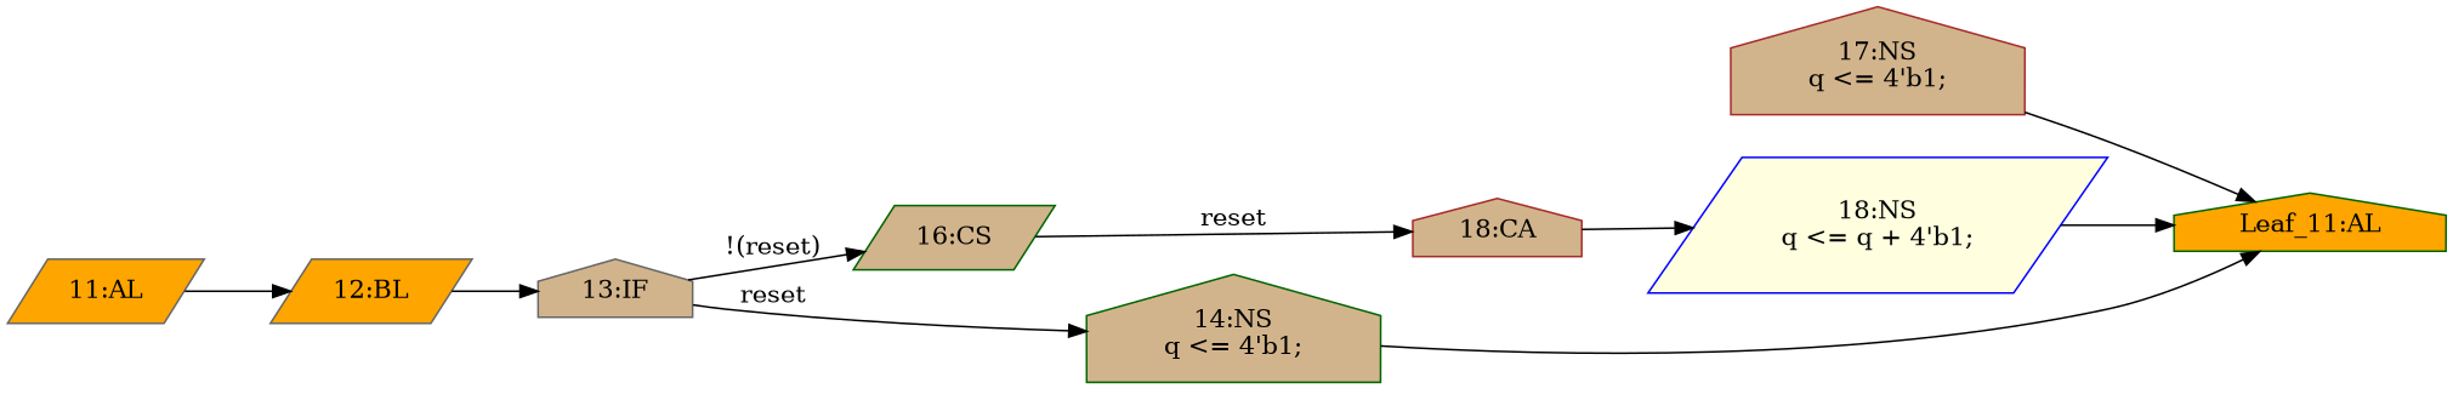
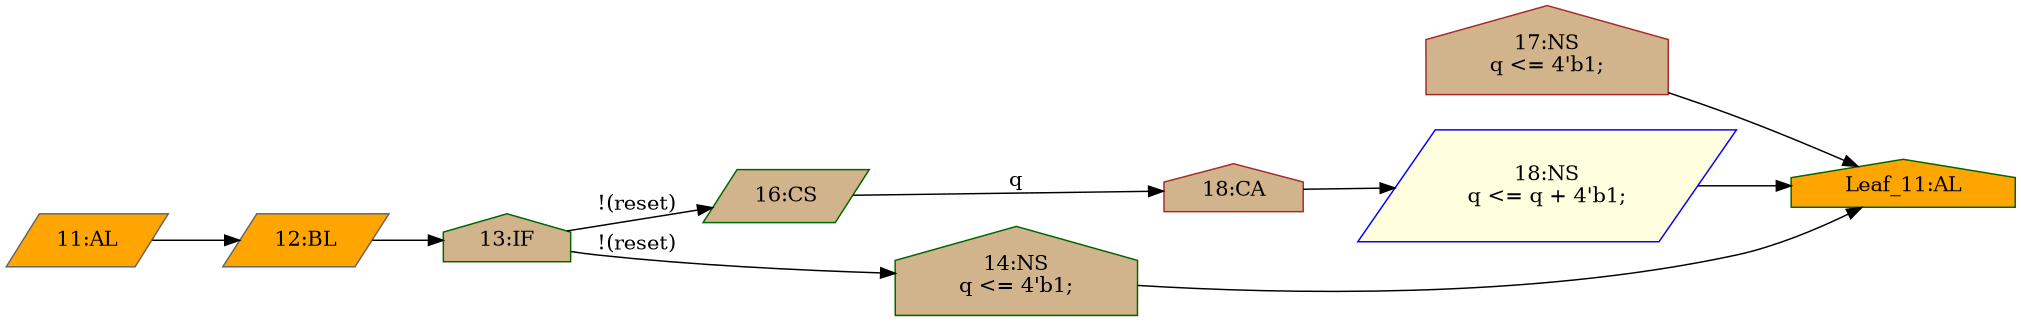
  strict digraph {
    rankdir=LR
    node [color=darkgreen fillcolor=tan shape=house statements="[]" style=filled typ=NonblockingSubstitution]
    edge [cond="[]" lineno=None]
    n1 [ast="<pyverilog.vparser.ast.CaseStatement object at 0x7fb2f9d65250>" label="16:CS" shape=parallelogram typ=CaseStatement]
    n2 [ast="<pyverilog.vparser.ast.Case object at 0x7fb2f9d655d0>" color=brown label="18:CA" typ=Case]
    n3 [ast="<pyverilog.vparser.ast.NonblockingSubstitution object at 0x7fb2f9d65610>" color=blue fillcolor=lightyellow label="18:NS\nq <= q + 4'b1;" shape=parallelogram statements="[<pyverilog.vparser.ast.NonblockingSubstitution object at 0x7fb2f9d65610>]"]
    n4 [ast="<pyverilog.vparser.ast.NonblockingSubstitution object at 0x7fb2f9d65450>" color=brown label="17:NS\nq <= 4'b1;" statements="[<pyverilog.vparser.ast.NonblockingSubstitution object at 0x7fb2f9d65450>]"]
    n5 [def_var="['q']" fillcolor=orange label="Leaf_11:AL" statements="" typ=""]
-   n6 [ast="<pyverilog.vparser.ast.IfStatement object at 0x7fb2f9d65950>" color=gray40 label="13:IF" typ=IfStatement]
+   n6 [ast="<pyverilog.vparser.ast.IfStatement object at 0x7fb2f9d65950>" label="13:IF" typ=IfStatement]
    n7 [ast="<pyverilog.vparser.ast.NonblockingSubstitution object at 0x7fb2f9d65a10>" label="14:NS\nq <= 4'b1;" statements="[<pyverilog.vparser.ast.NonblockingSubstitution object at 0x7fb2f9d65a10>]"]
    n8 [ast="<pyverilog.vparser.ast.Block object at 0x7fb2f9d65910>" color=gray40 fillcolor=orange label="12:BL" shape=parallelogram typ=Block]
    n9 [ast="<pyverilog.vparser.ast.Always object at 0x7fb2f9d65810>" clk_sens=True color=gray40 fillcolor=orange label="11:AL" sens="['clk']" shape=parallelogram typ=Always use_var="['reset', 'q']"]
-   n1 -> n2 [cond="['q']" label=reset lineno=16]
+   n1 -> n2 [cond="['q']" label=q lineno=16]
    n2 -> n3
    n3 -> n5
    n4 -> n5
    n6 -> n1 [cond="['reset']" label="!(reset)" lineno=13]
-   n6 -> n7 [cond="['reset']" label=reset lineno=13]
+   n6 -> n7 [cond="['reset']" label="!(reset)" lineno=13]
    n7 -> n5
    n8 -> n6
    n9 -> n8
  }
